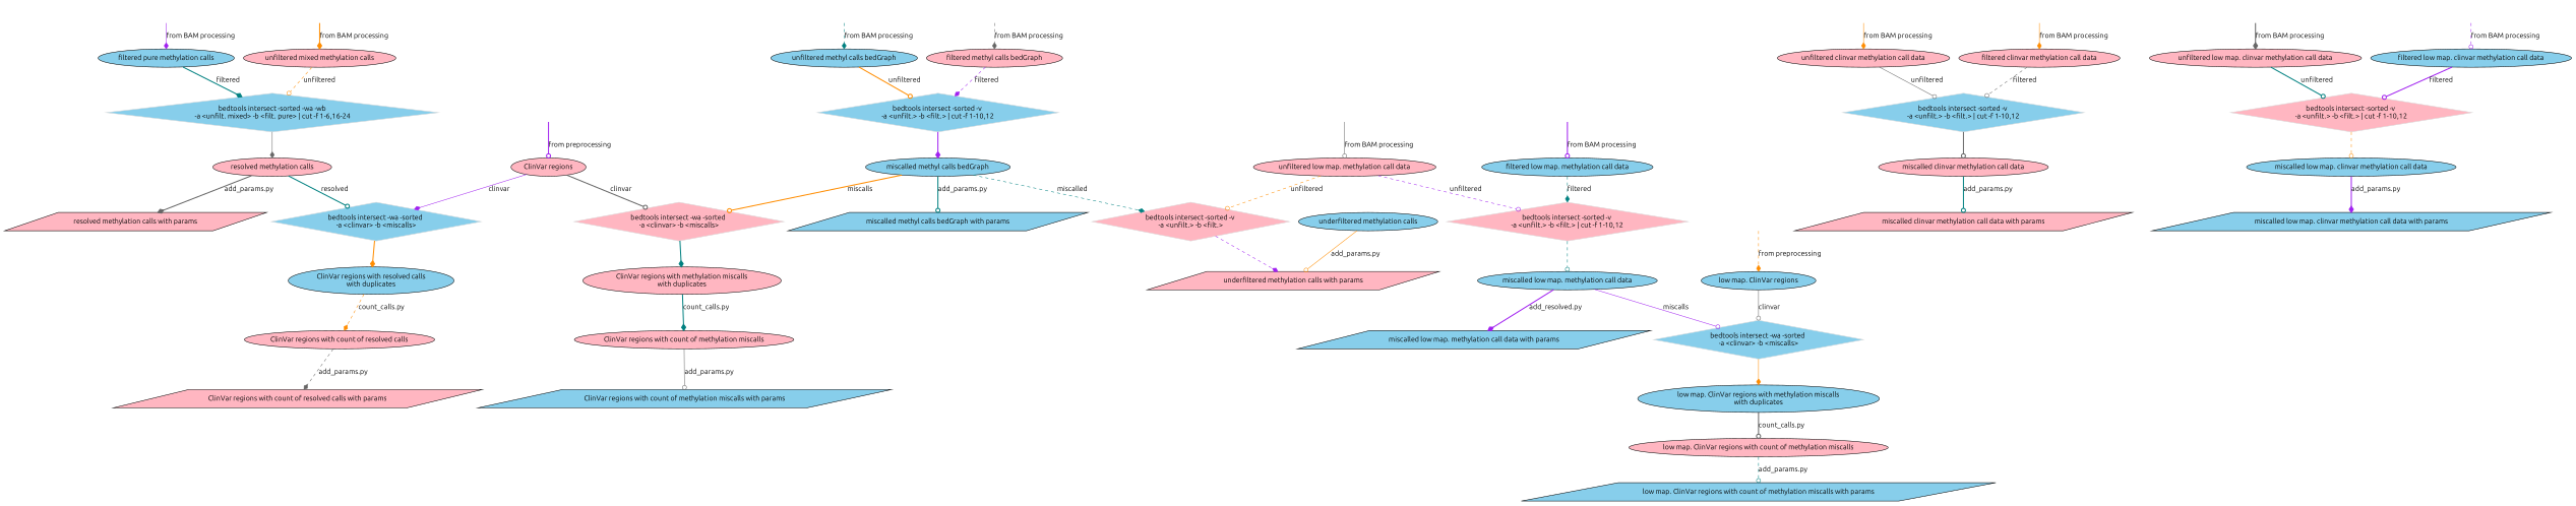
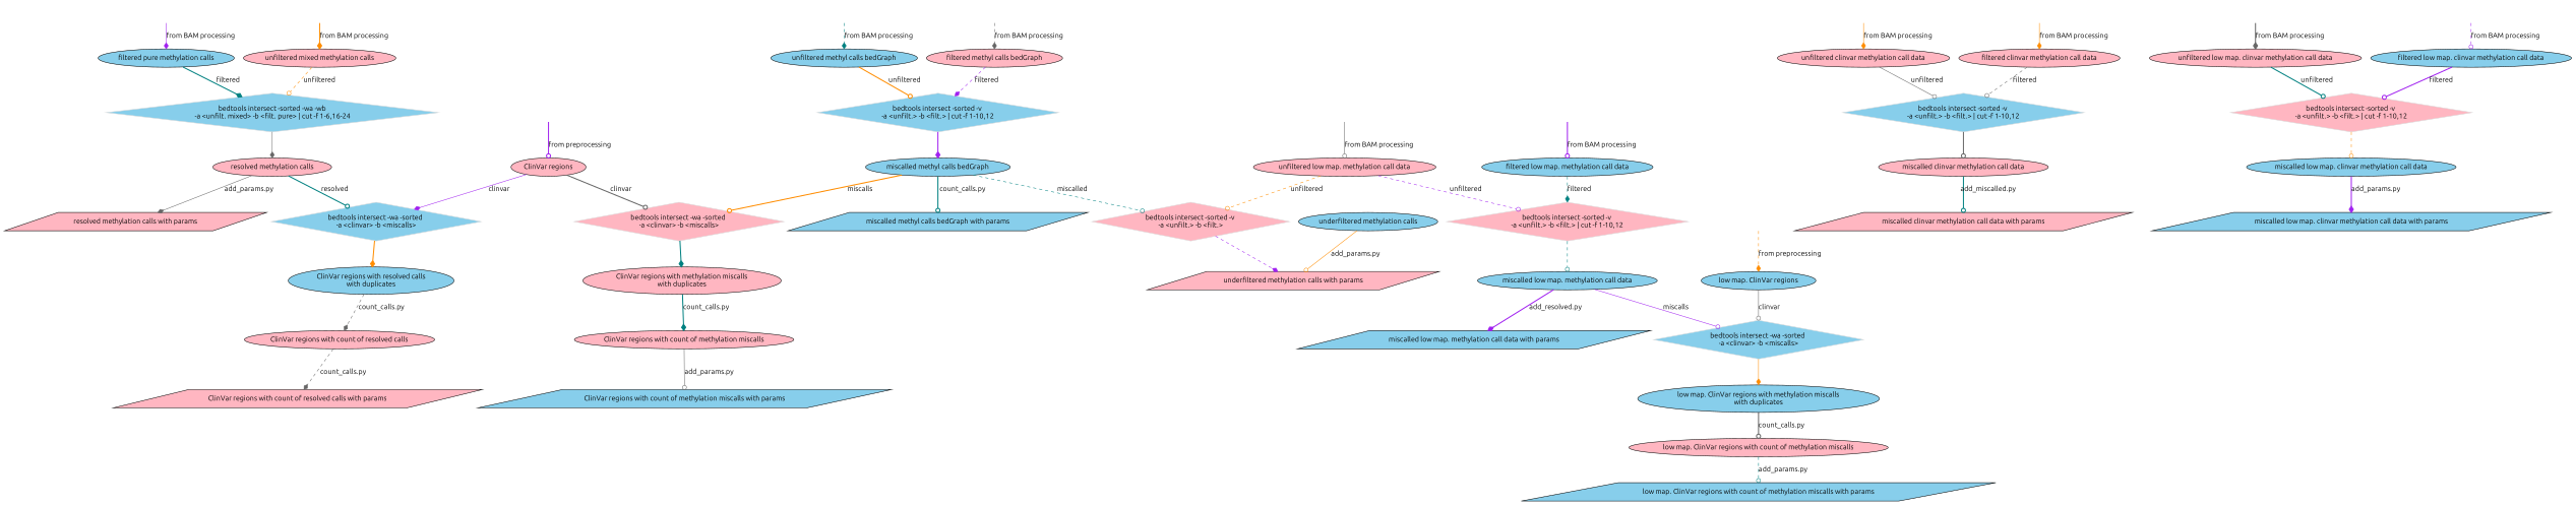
  digraph {
    fontname=Ubuntu
    node [fontname=Ubuntu style=filled fillcolor=skyblue]
    edge [arrowhead=odot color=gray40 fontname=Ubuntu style=bold]
    BAMPROC_1a [style=invis fillcolor=""]
    "unfiltered methyl calls bedGraph"
    n3 [color=gray85 label="bedtools intersect -sorted -v \n-a <unfilt.> -b <filt.> | cut -f 1-10,12" shape=diamond]
    "miscalled methyl calls bedGraph"
    BAMPROC_2a [style=invis fillcolor=""]
    "unfiltered clinvar methylation call data" [fillcolor=lightpink]
    n7 [color=gray85 label="bedtools intersect -sorted -v \n-a <unfilt.> -b <filt.> | cut -f 1-10,12" shape=diamond]
    "miscalled clinvar methylation call data" [fillcolor=lightpink]
    BAMPROC_4a [style=invis fillcolor=""]
    "unfiltered mixed methylation calls" [fillcolor=lightpink]
    n11 [color=gray85 label="bedtools intersect -sorted -wa -wb\n -a <unfilt. mixed> -b <filt. pure> | cut -f 1-6,16-24" shape=diamond]
    "resolved methylation calls" [fillcolor=lightpink]
    BAMPROC_5 [style=invis fillcolor=""]
    "ClinVar regions" [fillcolor=lightpink]
    n15 [color=gray85 label="bedtools intersect -wa -sorted \n-a <clinvar> -b <miscalls>" shape=diamond]
    n16 [color=gray85 fillcolor=lightpink label="bedtools intersect -wa -sorted \n-a <clinvar> -b <miscalls>" shape=diamond]
    "ClinVar regions with resolved calls\nwith duplicates"
    "ClinVar regions with methylation miscalls\nwith duplicates" [fillcolor=lightpink]
    BAMPROC_6 [style=invis fillcolor=""]
    "low map. ClinVar regions"
    n21 [color=gray85 label="bedtools intersect -wa -sorted \n-a <clinvar> -b <miscalls>" shape=diamond]
    "low map. ClinVar regions with methylation miscalls\nwith duplicates"
    BAMPROC_7a [style=invis fillcolor=""]
    "unfiltered low map. methylation call data" [fillcolor=lightpink]
    n25 [color=gray85 fillcolor=lightpink label="bedtools intersect -sorted -v \n-a <unfilt.> -b <filt.> | cut -f 1-10,12" shape=diamond]
    n26 [color=gray85 fillcolor=lightpink label="bedtools intersect -sorted -v \n-a <unfilt.> -b <filt.>" shape=diamond]
    "miscalled low map. methylation call data"
    "underfiltered methylation calls with params" [fillcolor=lightpink shape=parallelogram]
    BAMPROC_8a [style=invis fillcolor=""]
    "unfiltered low map. clinvar methylation call data" [fillcolor=lightpink]
    n31 [color=gray85 fillcolor=lightpink label="bedtools intersect -sorted -v \n-a <unfilt.> -b <filt.> | cut -f 1-10,12" shape=diamond]
    "miscalled low map. clinvar methylation call data"
    BAMPROC_1b [style=invis fillcolor=""]
    "filtered methyl calls bedGraph" [fillcolor=lightpink]
    BAMPROC_2b [style=invis fillcolor=""]
    "filtered clinvar methylation call data" [fillcolor=lightpink]
    BAMPROC_3b [style=invis fillcolor=""]
    "filtered pure methylation calls"
    BAMPROC_7b [style=invis fillcolor=""]
    "filtered low map. methylation call data"
    BAMPROC_8b [style=invis fillcolor=""]
    "filtered low map. clinvar methylation call data"
    "miscalled methyl calls bedGraph with params" [shape=parallelogram]
    "miscalled clinvar methylation call data with params" [fillcolor=lightpink shape=parallelogram]
    "resolved methylation calls with params" [fillcolor=lightpink shape=parallelogram]
    "ClinVar regions with count of resolved calls" [fillcolor=lightpink]
    "ClinVar regions with count of methylation miscalls" [fillcolor=lightpink]
    "low map. ClinVar regions with count of methylation miscalls" [fillcolor=lightpink]
    "miscalled low map. methylation call data with params" [shape=parallelogram]
    "miscalled low map. clinvar methylation call data with params" [shape=parallelogram]
    "underfiltered methylation calls"
    "ClinVar regions with count of methylation miscalls with params" [shape=parallelogram]
    "low map. ClinVar regions with count of methylation miscalls with params" [shape=parallelogram]
    "ClinVar regions with count of resolved calls with params" [fillcolor=lightpink shape=parallelogram]
    BAMPROC_1a -> "unfiltered methyl calls bedGraph" [arrowhead=diamond color=teal label="from BAM processing" style=dashed]
    "unfiltered methyl calls bedGraph" -> n3 [color=darkorange label=unfiltered]
    n3 -> "miscalled methyl calls bedGraph" [arrowhead=diamond color=purple]
    "miscalled methyl calls bedGraph" -> n16 [color=darkorange label=miscalls]
-   "miscalled methyl calls bedGraph" -> n26 [arrowhead=diamond color=teal label=miscalled style=dashed]
-   "miscalled methyl calls bedGraph" -> "miscalled methyl calls bedGraph with params" [color=teal label="add_params.py"]
+   "miscalled methyl calls bedGraph" -> n26 [color=teal label=miscalled style=dashed]
+   "miscalled methyl calls bedGraph" -> "miscalled methyl calls bedGraph with params" [color=teal label="count_calls.py"]
    BAMPROC_2a -> "unfiltered clinvar methylation call data" [arrowhead=diamond color=darkorange label="from BAM processing" style=solid]
    "unfiltered clinvar methylation call data" -> n7 [label=unfiltered style=solid]
    n7 -> "miscalled clinvar methylation call data"
-   "miscalled clinvar methylation call data" -> "miscalled clinvar methylation call data with params" [color=teal label="add_params.py"]
+   "miscalled clinvar methylation call data" -> "miscalled clinvar methylation call data with params" [color=teal label="add_miscalled.py"]
    BAMPROC_4a -> "unfiltered mixed methylation calls" [arrowhead=diamond color=darkorange label="from BAM processing"]
    "unfiltered mixed methylation calls" -> n11 [color=darkorange label=unfiltered style=dashed]
    n11 -> "resolved methylation calls" [arrowhead=diamond style=solid]
    "resolved methylation calls" -> n15 [color=teal label=resolved]
-   "resolved methylation calls" -> "resolved methylation calls with params" [arrowhead=diamond label="add_params.py"]
+   "resolved methylation calls" -> "resolved methylation calls with params" [arrowhead=diamond label="add_params.py" style=solid]
    BAMPROC_5 -> "ClinVar regions" [color=purple label="from preprocessing"]
    "ClinVar regions" -> n15 [arrowhead=diamond color=purple label=clinvar style=solid]
    "ClinVar regions" -> n16 [label=clinvar]
    n15 -> "ClinVar regions with resolved calls\nwith duplicates" [arrowhead=diamond color=darkorange]
    n16 -> "ClinVar regions with methylation miscalls\nwith duplicates" [arrowhead=diamond color=teal]
-   "ClinVar regions with resolved calls\nwith duplicates" -> "ClinVar regions with count of resolved calls" [arrowhead=diamond color=darkorange label="count_calls.py" style=dashed]
+   "ClinVar regions with resolved calls\nwith duplicates" -> "ClinVar regions with count of resolved calls" [arrowhead=diamond label="count_calls.py" style=dashed]
    "ClinVar regions with methylation miscalls\nwith duplicates" -> "ClinVar regions with count of methylation miscalls" [arrowhead=diamond color=teal label="count_calls.py"]
    BAMPROC_6 -> "low map. ClinVar regions" [arrowhead=diamond color=darkorange label="from preprocessing" style=dashed]
    "low map. ClinVar regions" -> n21 [label=clinvar style=solid]
    n21 -> "low map. ClinVar regions with methylation miscalls\nwith duplicates" [arrowhead=diamond color=darkorange style=solid]
    "low map. ClinVar regions with methylation miscalls\nwith duplicates" -> "low map. ClinVar regions with count of methylation miscalls" [label="count_calls.py"]
    BAMPROC_7a -> "unfiltered low map. methylation call data" [label="from BAM processing" style=solid]
    "unfiltered low map. methylation call data" -> n25 [color=purple label=unfiltered style=dashed]
    "unfiltered low map. methylation call data" -> n26 [color=darkorange label=unfiltered style=dashed]
    n25 -> "miscalled low map. methylation call data" [color=teal style=dashed]
    n26 -> "underfiltered methylation calls with params" [arrowhead=diamond color=purple style=dashed]
    "miscalled low map. methylation call data" -> n21 [color=purple label=miscalls style=solid]
    "miscalled low map. methylation call data" -> "miscalled low map. methylation call data with params" [arrowhead=diamond color=purple label="add_resolved.py"]
    BAMPROC_8a -> "unfiltered low map. clinvar methylation call data" [arrowhead=diamond label="from BAM processing"]
    "unfiltered low map. clinvar methylation call data" -> n31 [color=teal label=unfiltered]
    n31 -> "miscalled low map. clinvar methylation call data" [color=darkorange style=dashed]
    "miscalled low map. clinvar methylation call data" -> "miscalled low map. clinvar methylation call data with params" [arrowhead=diamond color=purple label="add_params.py"]
    BAMPROC_1b -> "filtered methyl calls bedGraph" [arrowhead=diamond label="from BAM processing" style=dashed]
    "filtered methyl calls bedGraph" -> n3 [arrowhead=diamond color=purple label=filtered style=dashed]
    BAMPROC_2b -> "filtered clinvar methylation call data" [arrowhead=diamond color=darkorange label="from BAM processing" style=solid]
    "filtered clinvar methylation call data" -> n7 [label=filtered style=dashed]
    BAMPROC_3b -> "filtered pure methylation calls" [arrowhead=diamond color=purple label="from BAM processing" style=solid]
    "filtered pure methylation calls" -> n11 [arrowhead=diamond color=teal label=filtered]
    BAMPROC_7b -> "filtered low map. methylation call data" [color=purple label="from BAM processing"]
    "filtered low map. methylation call data" -> n25 [arrowhead=diamond color=teal label=filtered style=dashed]
    BAMPROC_8b -> "filtered low map. clinvar methylation call data" [color=purple label="from BAM processing" style=dashed]
    "filtered low map. clinvar methylation call data" -> n31 [color=purple label=filtered]
-   "ClinVar regions with count of resolved calls" -> "ClinVar regions with count of resolved calls with params" [arrowhead=diamond label="add_params.py" style=dashed]
+   "ClinVar regions with count of resolved calls" -> "ClinVar regions with count of resolved calls with params" [arrowhead=diamond label="count_calls.py" style=dashed]
    "ClinVar regions with count of methylation miscalls" -> "ClinVar regions with count of methylation miscalls with params" [label="add_params.py" style=solid]
    "low map. ClinVar regions with count of methylation miscalls" -> "low map. ClinVar regions with count of methylation miscalls with params" [color=teal label="add_params.py" style=dashed]
    "underfiltered methylation calls" -> "underfiltered methylation calls with params" [color=darkorange label="add_params.py" style=solid]
  }
